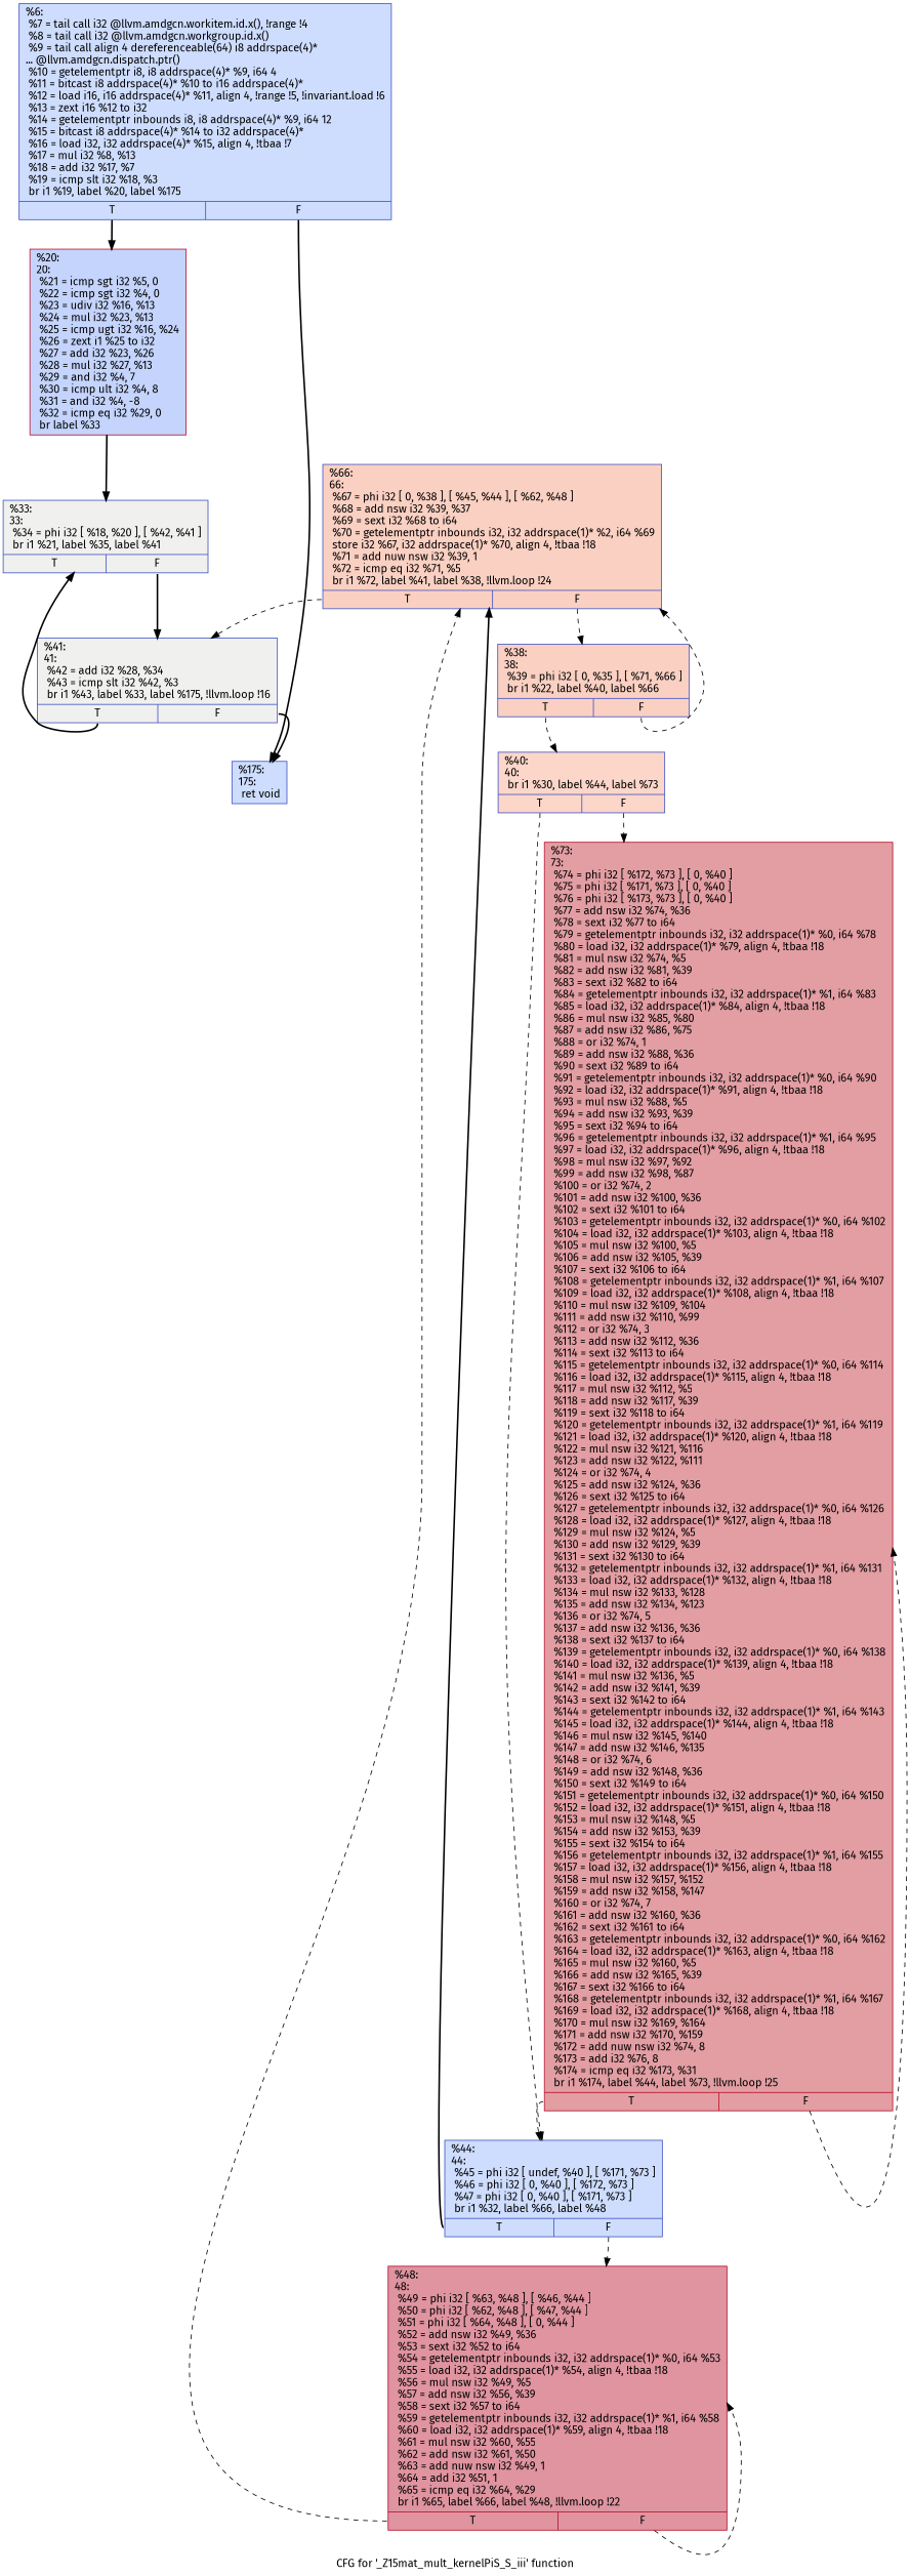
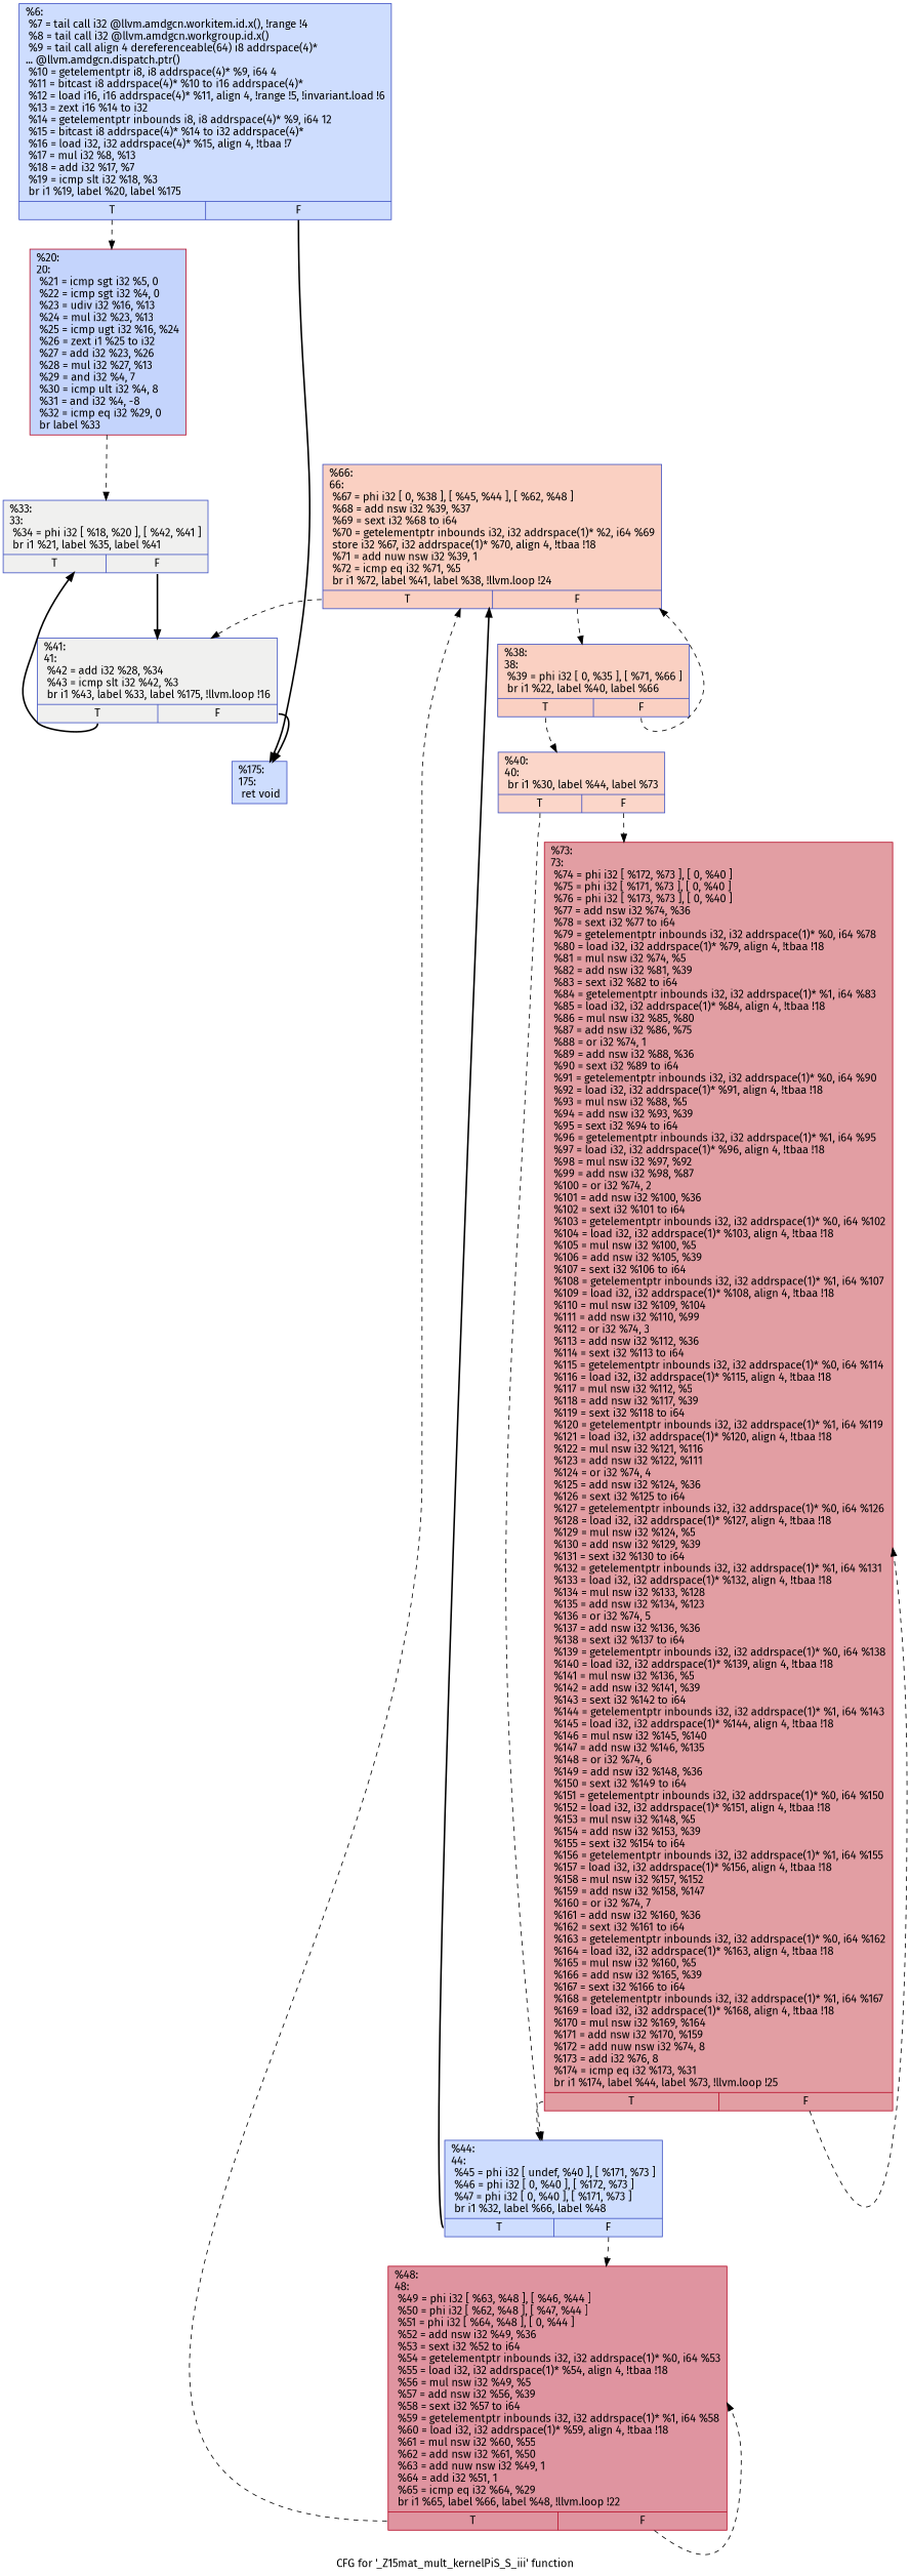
  digraph {
    fontname="Fira Sans"
    label="CFG for '_Z15mat_mult_kernelPiS_S_iii' function"
    node [color="#3d50c3ff" fillcolor="#8fb1fe70" fontname="Fira Sans" shape=record style=filled]
    edge [fontname="Fira Sans" style=dashed tailport=s0]
-   n1 [label="{%6:\l  %7 = tail call i32 @llvm.amdgcn.workitem.id.x(), !range !4\l  %8 = tail call i32 @llvm.amdgcn.workgroup.id.x()\l  %9 = tail call align 4 dereferenceable(64) i8 addrspace(4)*\l... @llvm.amdgcn.dispatch.ptr()\l  %10 = getelementptr i8, i8 addrspace(4)* %9, i64 4\l  %11 = bitcast i8 addrspace(4)* %10 to i16 addrspace(4)*\l  %12 = load i16, i16 addrspace(4)* %11, align 4, !range !5, !invariant.load !6\l  %13 = zext i16 %12 to i32\l  %14 = getelementptr inbounds i8, i8 addrspace(4)* %9, i64 12\l  %15 = bitcast i8 addrspace(4)* %14 to i32 addrspace(4)*\l  %16 = load i32, i32 addrspace(4)* %15, align 4, !tbaa !7\l  %17 = mul i32 %8, %13\l  %18 = add i32 %17, %7\l  %19 = icmp slt i32 %18, %3\l  br i1 %19, label %20, label %175\l|{<s0>T|<s1>F}}"]
+   n1 [label="{%6:\l  %7 = tail call i32 @llvm.amdgcn.workitem.id.x(), !range !4\l  %8 = tail call i32 @llvm.amdgcn.workgroup.id.x()\l  %9 = tail call align 4 dereferenceable(64) i8 addrspace(4)*\l... @llvm.amdgcn.dispatch.ptr()\l  %10 = getelementptr i8, i8 addrspace(4)* %9, i64 4\l  %11 = bitcast i8 addrspace(4)* %10 to i16 addrspace(4)*\l  %12 = load i16, i16 addrspace(4)* %11, align 4, !range !5, !invariant.load !6\l  %13 = zext i16 %14 to i32\l  %14 = getelementptr inbounds i8, i8 addrspace(4)* %9, i64 12\l  %15 = bitcast i8 addrspace(4)* %14 to i32 addrspace(4)*\l  %16 = load i32, i32 addrspace(4)* %15, align 4, !tbaa !7\l  %17 = mul i32 %8, %13\l  %18 = add i32 %17, %7\l  %19 = icmp slt i32 %18, %3\l  br i1 %19, label %20, label %175\l|{<s0>T|<s1>F}}"]
    n2 [color="#b70d28ff" fillcolor="#7a9df870" label="{%20:\l20:                                               \l  %21 = icmp sgt i32 %5, 0\l  %22 = icmp sgt i32 %4, 0\l  %23 = udiv i32 %16, %13\l  %24 = mul i32 %23, %13\l  %25 = icmp ugt i32 %16, %24\l  %26 = zext i1 %25 to i32\l  %27 = add i32 %23, %26\l  %28 = mul i32 %27, %13\l  %29 = and i32 %4, 7\l  %30 = icmp ult i32 %4, 8\l  %31 = and i32 %4, -8\l  %32 = icmp eq i32 %29, 0\l  br label %33\l}"]
    n3 [label="{%175:\l175:                                              \l  ret void\l}"]
    n4 [fillcolor="#dedcdb70" label="{%33:\l33:                                               \l  %34 = phi i32 [ %18, %20 ], [ %42, %41 ]\l  br i1 %21, label %35, label %41\l|{<s0>T|<s1>F}}"]
    n5 [fillcolor="#dedcdb70" label="{%41:\l41:                                               \l  %42 = add i32 %28, %34\l  %43 = icmp slt i32 %42, %3\l  br i1 %43, label %33, label %175, !llvm.loop !16\l|{<s0>T|<s1>F}}"]
    n6 [fillcolor="#f3947570" label="{%38:\l38:                                               \l  %39 = phi i32 [ 0, %35 ], [ %71, %66 ]\l  br i1 %22, label %40, label %66\l|{<s0>T|<s1>F}}"]
    n7 [fillcolor="#f6a38570" label="{%40:\l40:                                               \l  br i1 %30, label %44, label %73\l|{<s0>T|<s1>F}}"]
    n8 [fillcolor="#f3947570" label="{%66:\l66:                                               \l  %67 = phi i32 [ 0, %38 ], [ %45, %44 ], [ %62, %48 ]\l  %68 = add nsw i32 %39, %37\l  %69 = sext i32 %68 to i64\l  %70 = getelementptr inbounds i32, i32 addrspace(1)* %2, i64 %69\l  store i32 %67, i32 addrspace(1)* %70, align 4, !tbaa !18\l  %71 = add nuw nsw i32 %39, 1\l  %72 = icmp eq i32 %71, %5\l  br i1 %72, label %41, label %38, !llvm.loop !24\l|{<s0>T|<s1>F}}"]
    n9 [label="{%44:\l44:                                               \l  %45 = phi i32 [ undef, %40 ], [ %171, %73 ]\l  %46 = phi i32 [ 0, %40 ], [ %172, %73 ]\l  %47 = phi i32 [ 0, %40 ], [ %171, %73 ]\l  br i1 %32, label %66, label %48\l|{<s0>T|<s1>F}}"]
    n10 [color="#b70d28ff" fillcolor="#be242e70" label="{%73:\l73:                                               \l  %74 = phi i32 [ %172, %73 ], [ 0, %40 ]\l  %75 = phi i32 [ %171, %73 ], [ 0, %40 ]\l  %76 = phi i32 [ %173, %73 ], [ 0, %40 ]\l  %77 = add nsw i32 %74, %36\l  %78 = sext i32 %77 to i64\l  %79 = getelementptr inbounds i32, i32 addrspace(1)* %0, i64 %78\l  %80 = load i32, i32 addrspace(1)* %79, align 4, !tbaa !18\l  %81 = mul nsw i32 %74, %5\l  %82 = add nsw i32 %81, %39\l  %83 = sext i32 %82 to i64\l  %84 = getelementptr inbounds i32, i32 addrspace(1)* %1, i64 %83\l  %85 = load i32, i32 addrspace(1)* %84, align 4, !tbaa !18\l  %86 = mul nsw i32 %85, %80\l  %87 = add nsw i32 %86, %75\l  %88 = or i32 %74, 1\l  %89 = add nsw i32 %88, %36\l  %90 = sext i32 %89 to i64\l  %91 = getelementptr inbounds i32, i32 addrspace(1)* %0, i64 %90\l  %92 = load i32, i32 addrspace(1)* %91, align 4, !tbaa !18\l  %93 = mul nsw i32 %88, %5\l  %94 = add nsw i32 %93, %39\l  %95 = sext i32 %94 to i64\l  %96 = getelementptr inbounds i32, i32 addrspace(1)* %1, i64 %95\l  %97 = load i32, i32 addrspace(1)* %96, align 4, !tbaa !18\l  %98 = mul nsw i32 %97, %92\l  %99 = add nsw i32 %98, %87\l  %100 = or i32 %74, 2\l  %101 = add nsw i32 %100, %36\l  %102 = sext i32 %101 to i64\l  %103 = getelementptr inbounds i32, i32 addrspace(1)* %0, i64 %102\l  %104 = load i32, i32 addrspace(1)* %103, align 4, !tbaa !18\l  %105 = mul nsw i32 %100, %5\l  %106 = add nsw i32 %105, %39\l  %107 = sext i32 %106 to i64\l  %108 = getelementptr inbounds i32, i32 addrspace(1)* %1, i64 %107\l  %109 = load i32, i32 addrspace(1)* %108, align 4, !tbaa !18\l  %110 = mul nsw i32 %109, %104\l  %111 = add nsw i32 %110, %99\l  %112 = or i32 %74, 3\l  %113 = add nsw i32 %112, %36\l  %114 = sext i32 %113 to i64\l  %115 = getelementptr inbounds i32, i32 addrspace(1)* %0, i64 %114\l  %116 = load i32, i32 addrspace(1)* %115, align 4, !tbaa !18\l  %117 = mul nsw i32 %112, %5\l  %118 = add nsw i32 %117, %39\l  %119 = sext i32 %118 to i64\l  %120 = getelementptr inbounds i32, i32 addrspace(1)* %1, i64 %119\l  %121 = load i32, i32 addrspace(1)* %120, align 4, !tbaa !18\l  %122 = mul nsw i32 %121, %116\l  %123 = add nsw i32 %122, %111\l  %124 = or i32 %74, 4\l  %125 = add nsw i32 %124, %36\l  %126 = sext i32 %125 to i64\l  %127 = getelementptr inbounds i32, i32 addrspace(1)* %0, i64 %126\l  %128 = load i32, i32 addrspace(1)* %127, align 4, !tbaa !18\l  %129 = mul nsw i32 %124, %5\l  %130 = add nsw i32 %129, %39\l  %131 = sext i32 %130 to i64\l  %132 = getelementptr inbounds i32, i32 addrspace(1)* %1, i64 %131\l  %133 = load i32, i32 addrspace(1)* %132, align 4, !tbaa !18\l  %134 = mul nsw i32 %133, %128\l  %135 = add nsw i32 %134, %123\l  %136 = or i32 %74, 5\l  %137 = add nsw i32 %136, %36\l  %138 = sext i32 %137 to i64\l  %139 = getelementptr inbounds i32, i32 addrspace(1)* %0, i64 %138\l  %140 = load i32, i32 addrspace(1)* %139, align 4, !tbaa !18\l  %141 = mul nsw i32 %136, %5\l  %142 = add nsw i32 %141, %39\l  %143 = sext i32 %142 to i64\l  %144 = getelementptr inbounds i32, i32 addrspace(1)* %1, i64 %143\l  %145 = load i32, i32 addrspace(1)* %144, align 4, !tbaa !18\l  %146 = mul nsw i32 %145, %140\l  %147 = add nsw i32 %146, %135\l  %148 = or i32 %74, 6\l  %149 = add nsw i32 %148, %36\l  %150 = sext i32 %149 to i64\l  %151 = getelementptr inbounds i32, i32 addrspace(1)* %0, i64 %150\l  %152 = load i32, i32 addrspace(1)* %151, align 4, !tbaa !18\l  %153 = mul nsw i32 %148, %5\l  %154 = add nsw i32 %153, %39\l  %155 = sext i32 %154 to i64\l  %156 = getelementptr inbounds i32, i32 addrspace(1)* %1, i64 %155\l  %157 = load i32, i32 addrspace(1)* %156, align 4, !tbaa !18\l  %158 = mul nsw i32 %157, %152\l  %159 = add nsw i32 %158, %147\l  %160 = or i32 %74, 7\l  %161 = add nsw i32 %160, %36\l  %162 = sext i32 %161 to i64\l  %163 = getelementptr inbounds i32, i32 addrspace(1)* %0, i64 %162\l  %164 = load i32, i32 addrspace(1)* %163, align 4, !tbaa !18\l  %165 = mul nsw i32 %160, %5\l  %166 = add nsw i32 %165, %39\l  %167 = sext i32 %166 to i64\l  %168 = getelementptr inbounds i32, i32 addrspace(1)* %1, i64 %167\l  %169 = load i32, i32 addrspace(1)* %168, align 4, !tbaa !18\l  %170 = mul nsw i32 %169, %164\l  %171 = add nsw i32 %170, %159\l  %172 = add nuw nsw i32 %74, 8\l  %173 = add i32 %76, 8\l  %174 = icmp eq i32 %173, %31\l  br i1 %174, label %44, label %73, !llvm.loop !25\l|{<s0>T|<s1>F}}"]
    n11 [color="#b70d28ff" fillcolor="#b70d2870" label="{%48:\l48:                                               \l  %49 = phi i32 [ %63, %48 ], [ %46, %44 ]\l  %50 = phi i32 [ %62, %48 ], [ %47, %44 ]\l  %51 = phi i32 [ %64, %48 ], [ 0, %44 ]\l  %52 = add nsw i32 %49, %36\l  %53 = sext i32 %52 to i64\l  %54 = getelementptr inbounds i32, i32 addrspace(1)* %0, i64 %53\l  %55 = load i32, i32 addrspace(1)* %54, align 4, !tbaa !18\l  %56 = mul nsw i32 %49, %5\l  %57 = add nsw i32 %56, %39\l  %58 = sext i32 %57 to i64\l  %59 = getelementptr inbounds i32, i32 addrspace(1)* %1, i64 %58\l  %60 = load i32, i32 addrspace(1)* %59, align 4, !tbaa !18\l  %61 = mul nsw i32 %60, %55\l  %62 = add nsw i32 %61, %50\l  %63 = add nuw nsw i32 %49, 1\l  %64 = add i32 %51, 1\l  %65 = icmp eq i32 %64, %29\l  br i1 %65, label %66, label %48, !llvm.loop !22\l|{<s0>T|<s1>F}}"]
-   n1 -> n2 [style=bold]
+   n1 -> n2
    n1 -> n3 [style=bold tailport=s1]
-   n2 -> n4 [style=bold]
+   n2 -> n4
    n4 -> n5 [style=bold tailport=s1]
    n5 -> n3 [style=bold tailport=s1]
    n5 -> n4 [style=bold]
    n6 -> n7
    n6 -> n8 [tailport=s1]
    n7 -> n9
    n7 -> n10 [tailport=s1]
    n8 -> n5
    n8 -> n6 [tailport=s1]
    n9 -> n8 [style=bold]
    n9 -> n11 [tailport=s1]
    n10 -> n9
    n10 -> n10 [tailport=s1]
    n11 -> n8
    n11 -> n11 [tailport=s1]
  }
